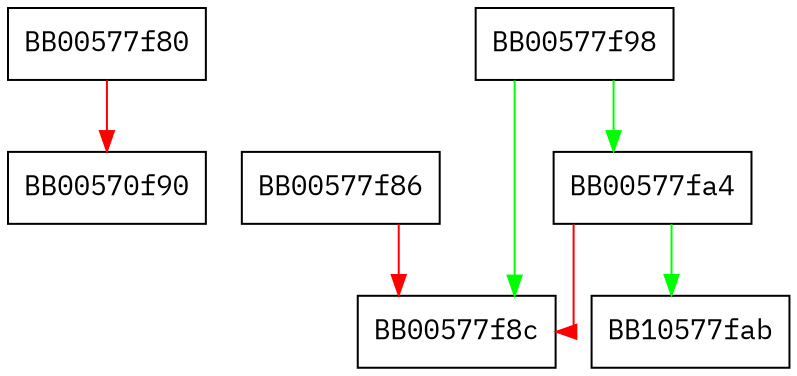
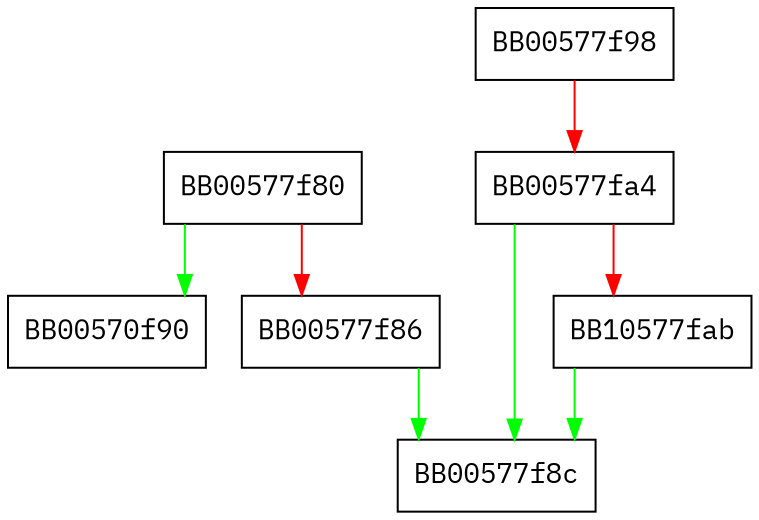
  digraph {
    fontname="IBM Plex Mono"
    splines=ortho
    node [fontname="IBM Plex Mono" shape=box]
    edge [color=red fontname="IBM Plex Mono"]
    n1 [label=BB00570f90]
    BB00577f80
    BB00577f86
    BB00577f8c
    BB00577f98
    BB00577fa4
    n7 [label=BB10577fab]
-   BB00577f80 -> n1
-   BB00577f86 -> BB00577f8c
-   BB00577f98 -> BB00577f8c [color=green]
-   BB00577f98 -> BB00577fa4 [color=green]
-   BB00577fa4 -> BB00577f8c
-   BB00577fa4 -> n7 [color=green]
+   BB00577f80 -> n1 [color=green]
+   BB00577f80 -> BB00577f86
+   BB00577f86 -> BB00577f8c [color=green]
+   n7 -> BB00577f8c [color=green]
+   BB00577f98 -> BB00577fa4
+   BB00577fa4 -> BB00577f8c [color=green]
+   BB00577fa4 -> n7
  }
